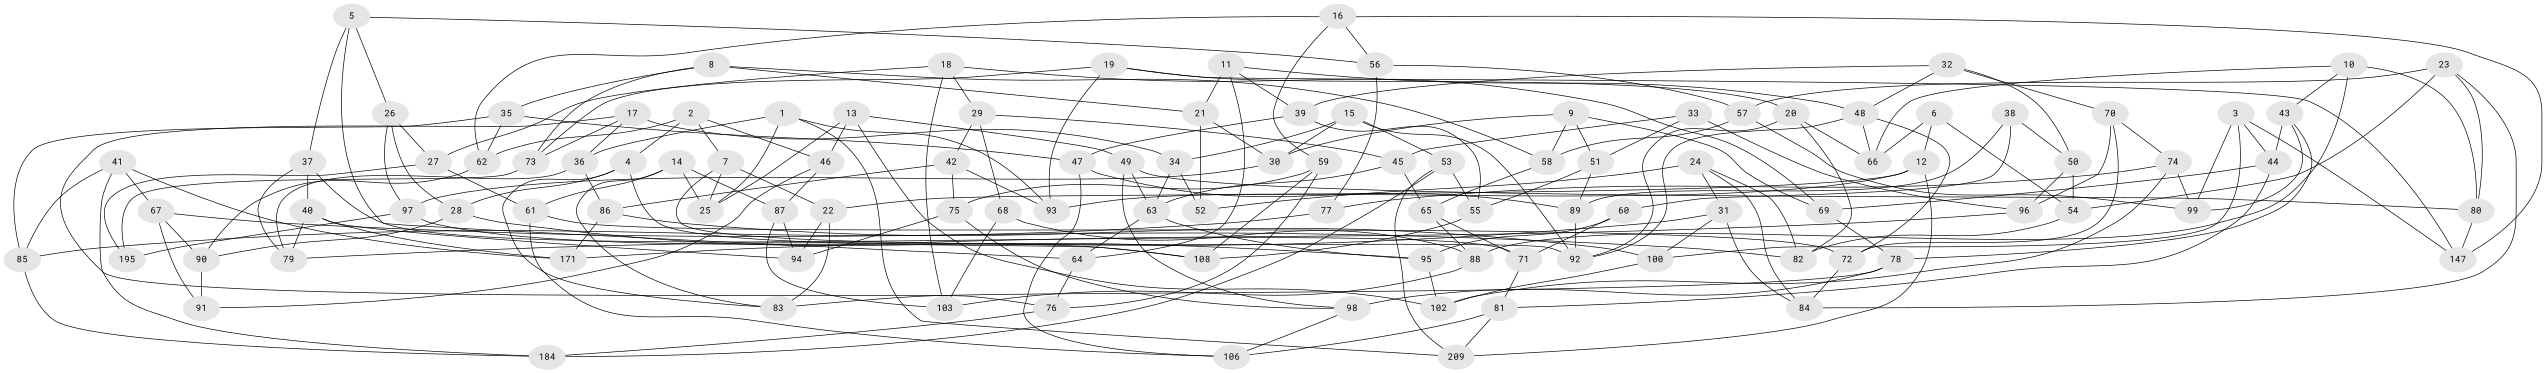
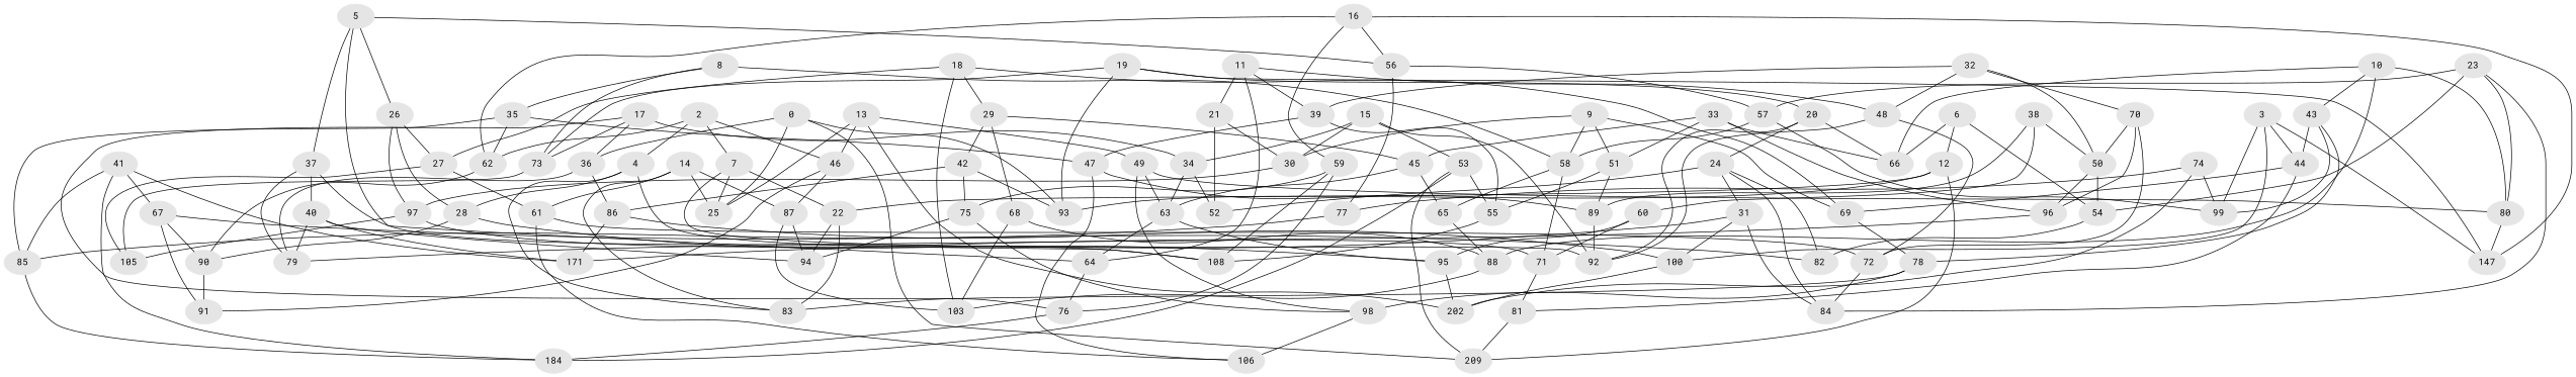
  graph {
    fontname="Roboto Mono"
    node [color=gray90 fontname="Roboto Mono" style=filled]
    edge [fontname="Roboto Mono"]
-   1
+   1 [label=0]
    25
    36
    93
    n5 [label=209]
    79
    86
    2
    4
    7
    46
    62
    28
    83
    108
    22
    92
    87
    91
    90
    3
    44
    99
    100
    n25 [label=147]
    69
    81
-   102
+   102 [label=202]
    95
    5
    26
    37
    56
    64
    27
    97
    40
    71
    57
    77
    76
    6
    12
    54
    66
    82
    94
    8
    21
    35
    58
    73
    52
    30
    47
    85
    65
-   105 [label=195]
+   105
    9
    51
    89
    55
    78
    10
    43
    80
    88
    103
    11
    39
    48
    72
    13
    49
    63
    98
    14
    61
    106
    15
    34
    53
    n83 [label=184]
    16
    59
    75
    17
    18
    29
    42
    45
    68
    19
    20
    23
    84
    24
    31
    32
    50
    70
    96
    74
    33
    n105 [label=171]
    38
    60
    41
    67
    1 -- 25
    1 -- 36
    1 -- 93
    1 -- n5
    36 -- 79
    36 -- 86
    86 -- 100
    86 -- n105
    2 -- 4
    2 -- 7
    2 -- 46
    2 -- 62
    4 -- 28
    4 -- 83
    4 -- 108
    7 -- 25
    7 -- 22
    7 -- 92
    46 -- 87
    46 -- 91
    62 -- 90
    28 -- 90
    28 -- 95
    22 -- 83
    22 -- 94
    87 -- 94
    87 -- 103
    90 -- 91
    3 -- 44
    3 -- 99
    3 -- 100
    3 -- n25
    44 -- 69
    44 -- 81
    100 -- 102
    69 -- 78
    81 -- n5
-   81 -- 106
    95 -- 102
    5 -- 26
    5 -- 37
    5 -- 56
    5 -- 64
    26 -- 28
    26 -- 27
    26 -- 97
    37 -- 79
    37 -- 40
    37 -- 71
    56 -- 57
    56 -- 77
    64 -- 76
    27 -- 105
    27 -- 61
    97 -- 108
    97 -- 105
    40 -- 79
    40 -- 94
    40 -- n105
    71 -- 81
    57 -- 99
    57 -- 58
    77 -- 85
    76 -- n83
    6 -- 12
    6 -- 54
    6 -- 66
    12 -- 93
    12 -- n5
    12 -- 22
    54 -- 82
-   8 -- 21
    8 -- 35
    8 -- 58
    8 -- 73
    21 -- 52
    21 -- 30
    35 -- 62
    35 -- 47
    35 -- 85
    58 -- 65
    73 -- 105
    30 -- 97
    47 -- 89
    47 -- 106
    85 -- n83
-   65 -- 71
+   58 -- 71
    65 -- 88
    9 -- 69
    9 -- 58
    9 -- 30
    9 -- 51
    51 -- 89
    51 -- 55
    89 -- 92
    55 -- 108
    78 -- 83
    78 -- 98
    10 -- 66
    10 -- 43
    10 -- 80
    10 -- 88
    43 -- 44
    43 -- 99
    43 -- 78
    80 -- n25
    88 -- 103
    11 -- 64
    11 -- 21
    11 -- 39
    11 -- 48
    39 -- 47
    39 -- 55
    48 -- 92
    48 -- 72
    72 -- 84
    13 -- 25
    13 -- 46
    13 -- 102
    13 -- 49
    49 -- 80
    49 -- 63
    49 -- 98
    63 -- 95
    63 -- 64
    98 -- 106
    14 -- 25
    14 -- 83
    14 -- 87
    14 -- 61
    61 -- 72
    61 -- 106
    15 -- 92
    15 -- 30
    15 -- 34
    15 -- 53
    34 -- 52
    34 -- 63
    53 -- n5
    53 -- 55
    53 -- n83
    16 -- 62
    16 -- n25
    16 -- 56
    16 -- 59
    59 -- 108
    59 -- 76
    59 -- 75
    75 -- 94
    75 -- 98
    17 -- 36
    17 -- 76
    17 -- 73
    17 -- 34
    18 -- 69
    18 -- 27
    18 -- 103
    18 -- 29
    29 -- 42
    29 -- 45
    29 -- 68
    42 -- 93
    42 -- 86
    42 -- 75
    45 -- 65
    45 -- 63
    68 -- 88
    68 -- 103
    19 -- 93
    19 -- n25
    19 -- 73
    19 -- 20
    20 -- 92
    20 -- 66
-   20 -- 82
+   20 -- 24
    23 -- 57
    23 -- 54
    23 -- 80
    23 -- 84
    24 -- 82
    24 -- 52
    24 -- 84
    24 -- 31
    31 -- 79
    31 -- 100
    31 -- 84
    32 -- 39
    32 -- 48
    32 -- 50
    32 -- 70
    50 -- 54
    50 -- 96
    70 -- 72
    70 -- 96
-   70 -- 74
+   70 -- 50
    96 -- n105
    74 -- 99
    74 -- 102
    74 -- 77
-   48 -- 66
+   33 -- 66
    33 -- 51
    33 -- 45
    33 -- 96
    38 -- 89
    38 -- 50
    38 -- 60
    60 -- 95
    60 -- 71
    41 -- 85
    41 -- n83
    41 -- n105
    41 -- 67
    67 -- 91
    67 -- 90
    67 -- 82
  }
